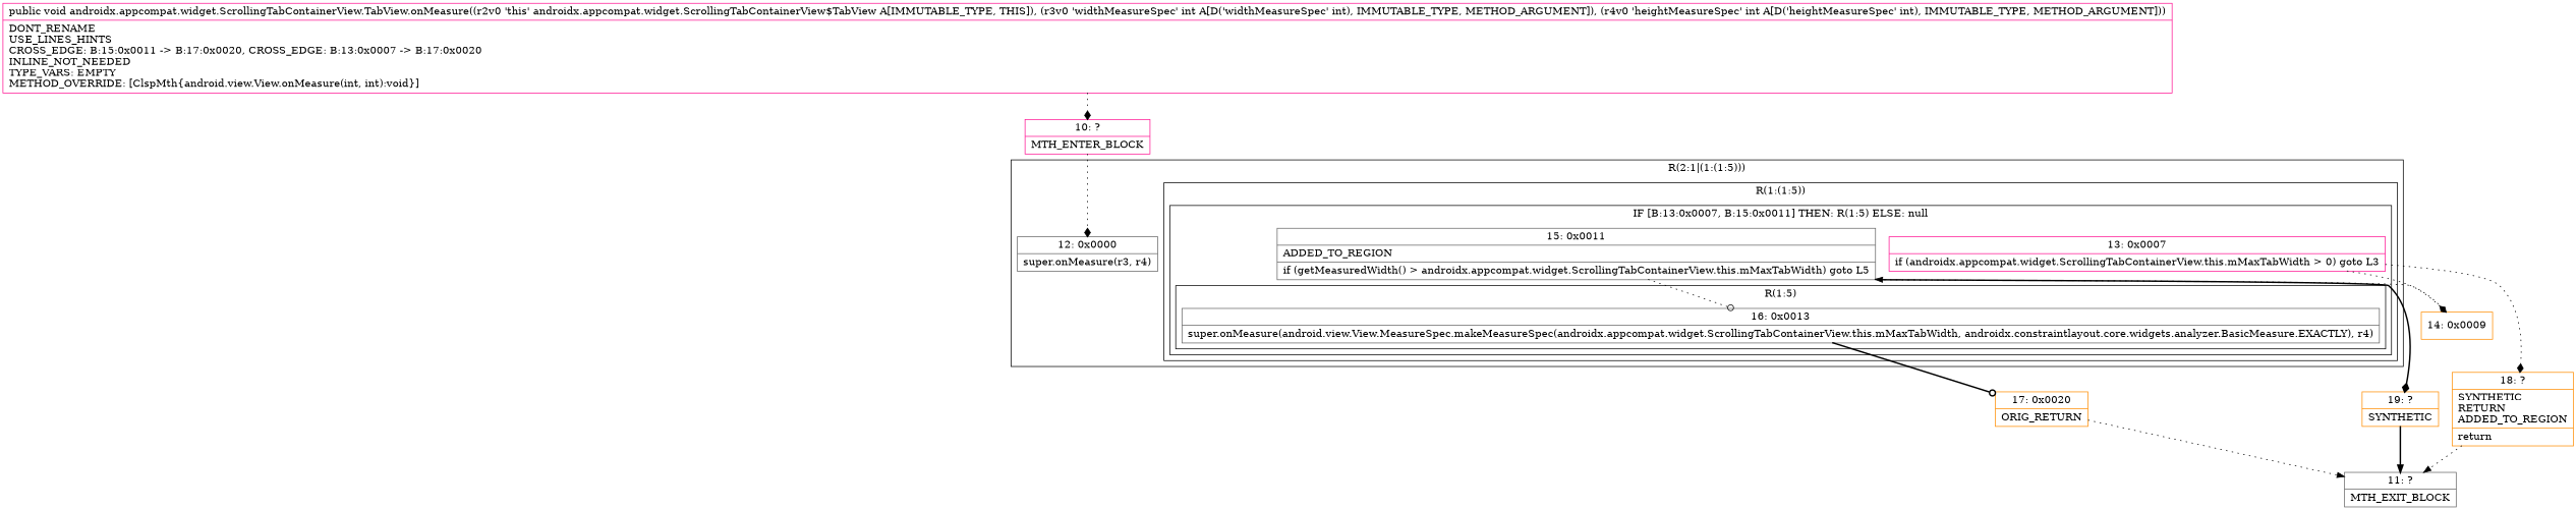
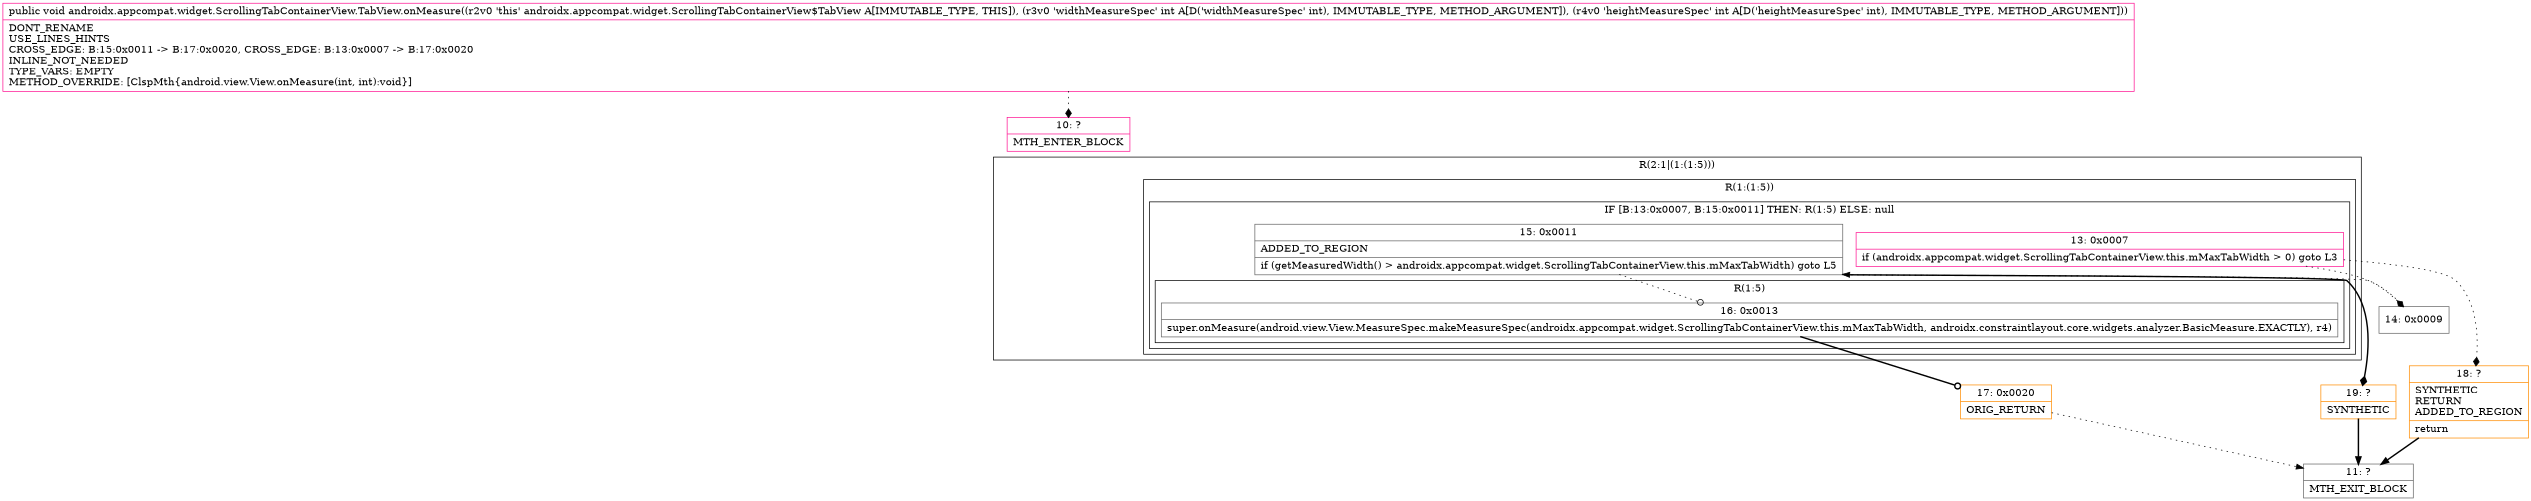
  digraph {
    node [color=gray40 shape=record]
    edge [arrowhead=diamond style=dotted]
    n1 [label="{16\:\ 0x0013|super.onMeasure(android.view.View.MeasureSpec.makeMeasureSpec(androidx.appcompat.widget.ScrollingTabContainerView.this.mMaxTabWidth, androidx.constraintlayout.core.widgets.analyzer.BasicMeasure.EXACTLY), r4)\l}"]
    n2 [color=deeppink label="{13\:\ 0x0007|if (androidx.appcompat.widget.ScrollingTabContainerView.this.mMaxTabWidth \> 0) goto L3\l}"]
    n3 [label="{15\:\ 0x0011|ADDED_TO_REGION\l|if (getMeasuredWidth() \> androidx.appcompat.widget.ScrollingTabContainerView.this.mMaxTabWidth) goto L5\l}"]
-   n4 [label="{12\:\ 0x0000|super.onMeasure(r3, r4)\l}"]
    n5 [color=darkorange label="{17\:\ 0x0020|ORIG_RETURN\l}"]
-   n6 [color=darkorange label="{14\:\ 0x0009}"]
+   n6 [label="{14\:\ 0x0009}"]
    n7 [color=darkorange label="{18\:\ ?|SYNTHETIC\lRETURN\lADDED_TO_REGION\l|return\l}"]
    n8 [color=darkorange label="{19\:\ ?|SYNTHETIC\l}"]
    n9 [label="{11\:\ ?|MTH_EXIT_BLOCK\l}"]
    n10 [color=deeppink label="{10\:\ ?|MTH_ENTER_BLOCK\l}"]
    n11 [color=deeppink label="{public void androidx.appcompat.widget.ScrollingTabContainerView.TabView.onMeasure((r2v0 'this' androidx.appcompat.widget.ScrollingTabContainerView$TabView A[IMMUTABLE_TYPE, THIS]), (r3v0 'widthMeasureSpec' int A[D('widthMeasureSpec' int), IMMUTABLE_TYPE, METHOD_ARGUMENT]), (r4v0 'heightMeasureSpec' int A[D('heightMeasureSpec' int), IMMUTABLE_TYPE, METHOD_ARGUMENT]))  | DONT_RENAME\lUSE_LINES_HINTS\lCROSS_EDGE: B:15:0x0011 \-\> B:17:0x0020, CROSS_EDGE: B:13:0x0007 \-\> B:17:0x0020\lINLINE_NOT_NEEDED\lTYPE_VARS: EMPTY\lMETHOD_OVERRIDE: [ClspMth\{android.view.View.onMeasure(int, int):void\}]\l}"]
    subgraph cluster_1 {
      label="R(2:1|(1:(1:5)))"
-     n4
      subgraph cluster_2 {
        label="R(1:(1:5))"
        subgraph cluster_3 {
          label="IF [B:13:0x0007, B:15:0x0011] THEN: R(1:5) ELSE: null"
          n2
          n3
          subgraph cluster_4 {
            label="R(1:5)"
            n1
          }
        }
      }
    }
    n1 -> n5 [arrowhead=odot style=bold]
    n2 -> n6
    n2 -> n7
    n3 -> n1 [arrowhead=odot]
    n3 -> n8 [style=bold]
    n5 -> n9 [arrowhead=normal]
    n6 -> n3 [arrowhead=normal]
-   n7 -> n9 [arrowhead=normal]
+   n7 -> n9 [arrowhead=normal style=bold]
    n8 -> n9 [arrowhead=normal style=bold]
-   n10 -> n4
    n11 -> n10
  }
